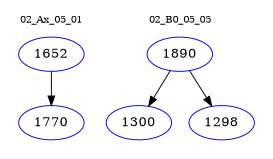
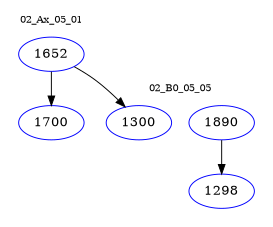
  digraph {
    node [color=blue]
    edge [color=black]
    n1 [label=1652]
-   n2 [label=1770]
+   n2 [label=1700]
    n3 [label=1890]
    n4 [label=1300]
    n5 [label=1298]
    subgraph cluster_1 {
      color=white
      fontsize=10
      label="02_Ax_05_01"
      n1
      n2
    }
    subgraph cluster_2 {
      color=white
      fontsize=10
      label="02_B0_05_05"
      n3
      n4
      n5
    }
    n1 -> n2
-   n3 -> n4
+   n1 -> n4
    n3 -> n5
  }
